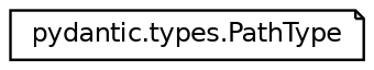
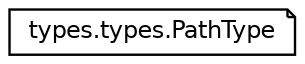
  digraph {
    rankdir=LR
-   n1 [color=black fillcolor=white fontname=Helvetica fontsize=10 height=0.2 label="pydantic.types.PathType" shape=note style=filled width=0.4]
+   n1 [color=black fillcolor=white fontname=Helvetica fontsize=10 height=0.2 label="types.types.PathType" shape=note style=filled width=0.4]
  }
